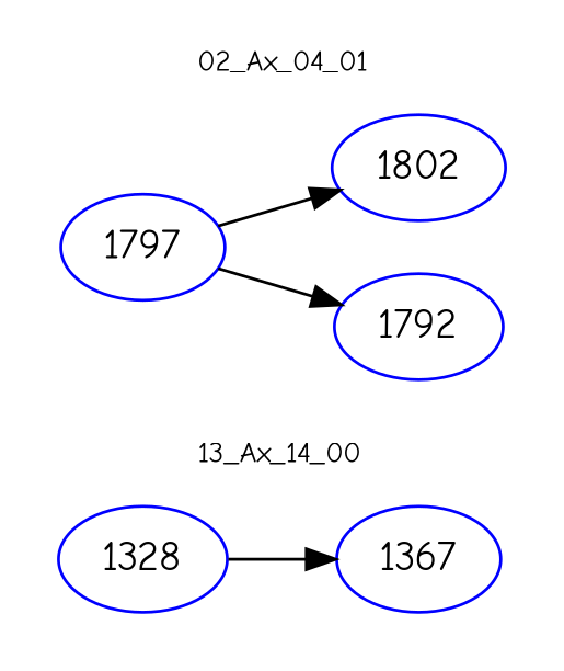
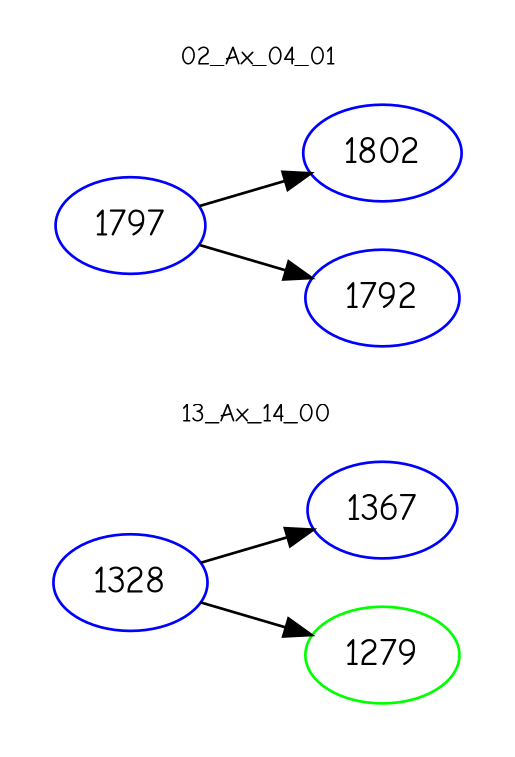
  digraph {
    fontname="Comic Neue"
    rankdir=LR
    node [color=blue fontname="Comic Neue"]
    edge [color=black fontname="Comic Neue"]
    n1 [label=1328]
+   n2 [color=green label=1279]
    n3 [label=1367]
    n4 [label=1797]
    n5 [label=1792]
    n6 [label=1802]
    subgraph cluster_1 {
      color=white
      fontsize=10
      label="13_Ax_14_00"
      n1
+     n2
      n3
    }
    subgraph cluster_2 {
      color=white
      fontsize=10
      label="02_Ax_04_01"
      n4
      n5
      n6
    }
+   n1 -> n2
    n1 -> n3
    n4 -> n5
    n4 -> n6
  }
